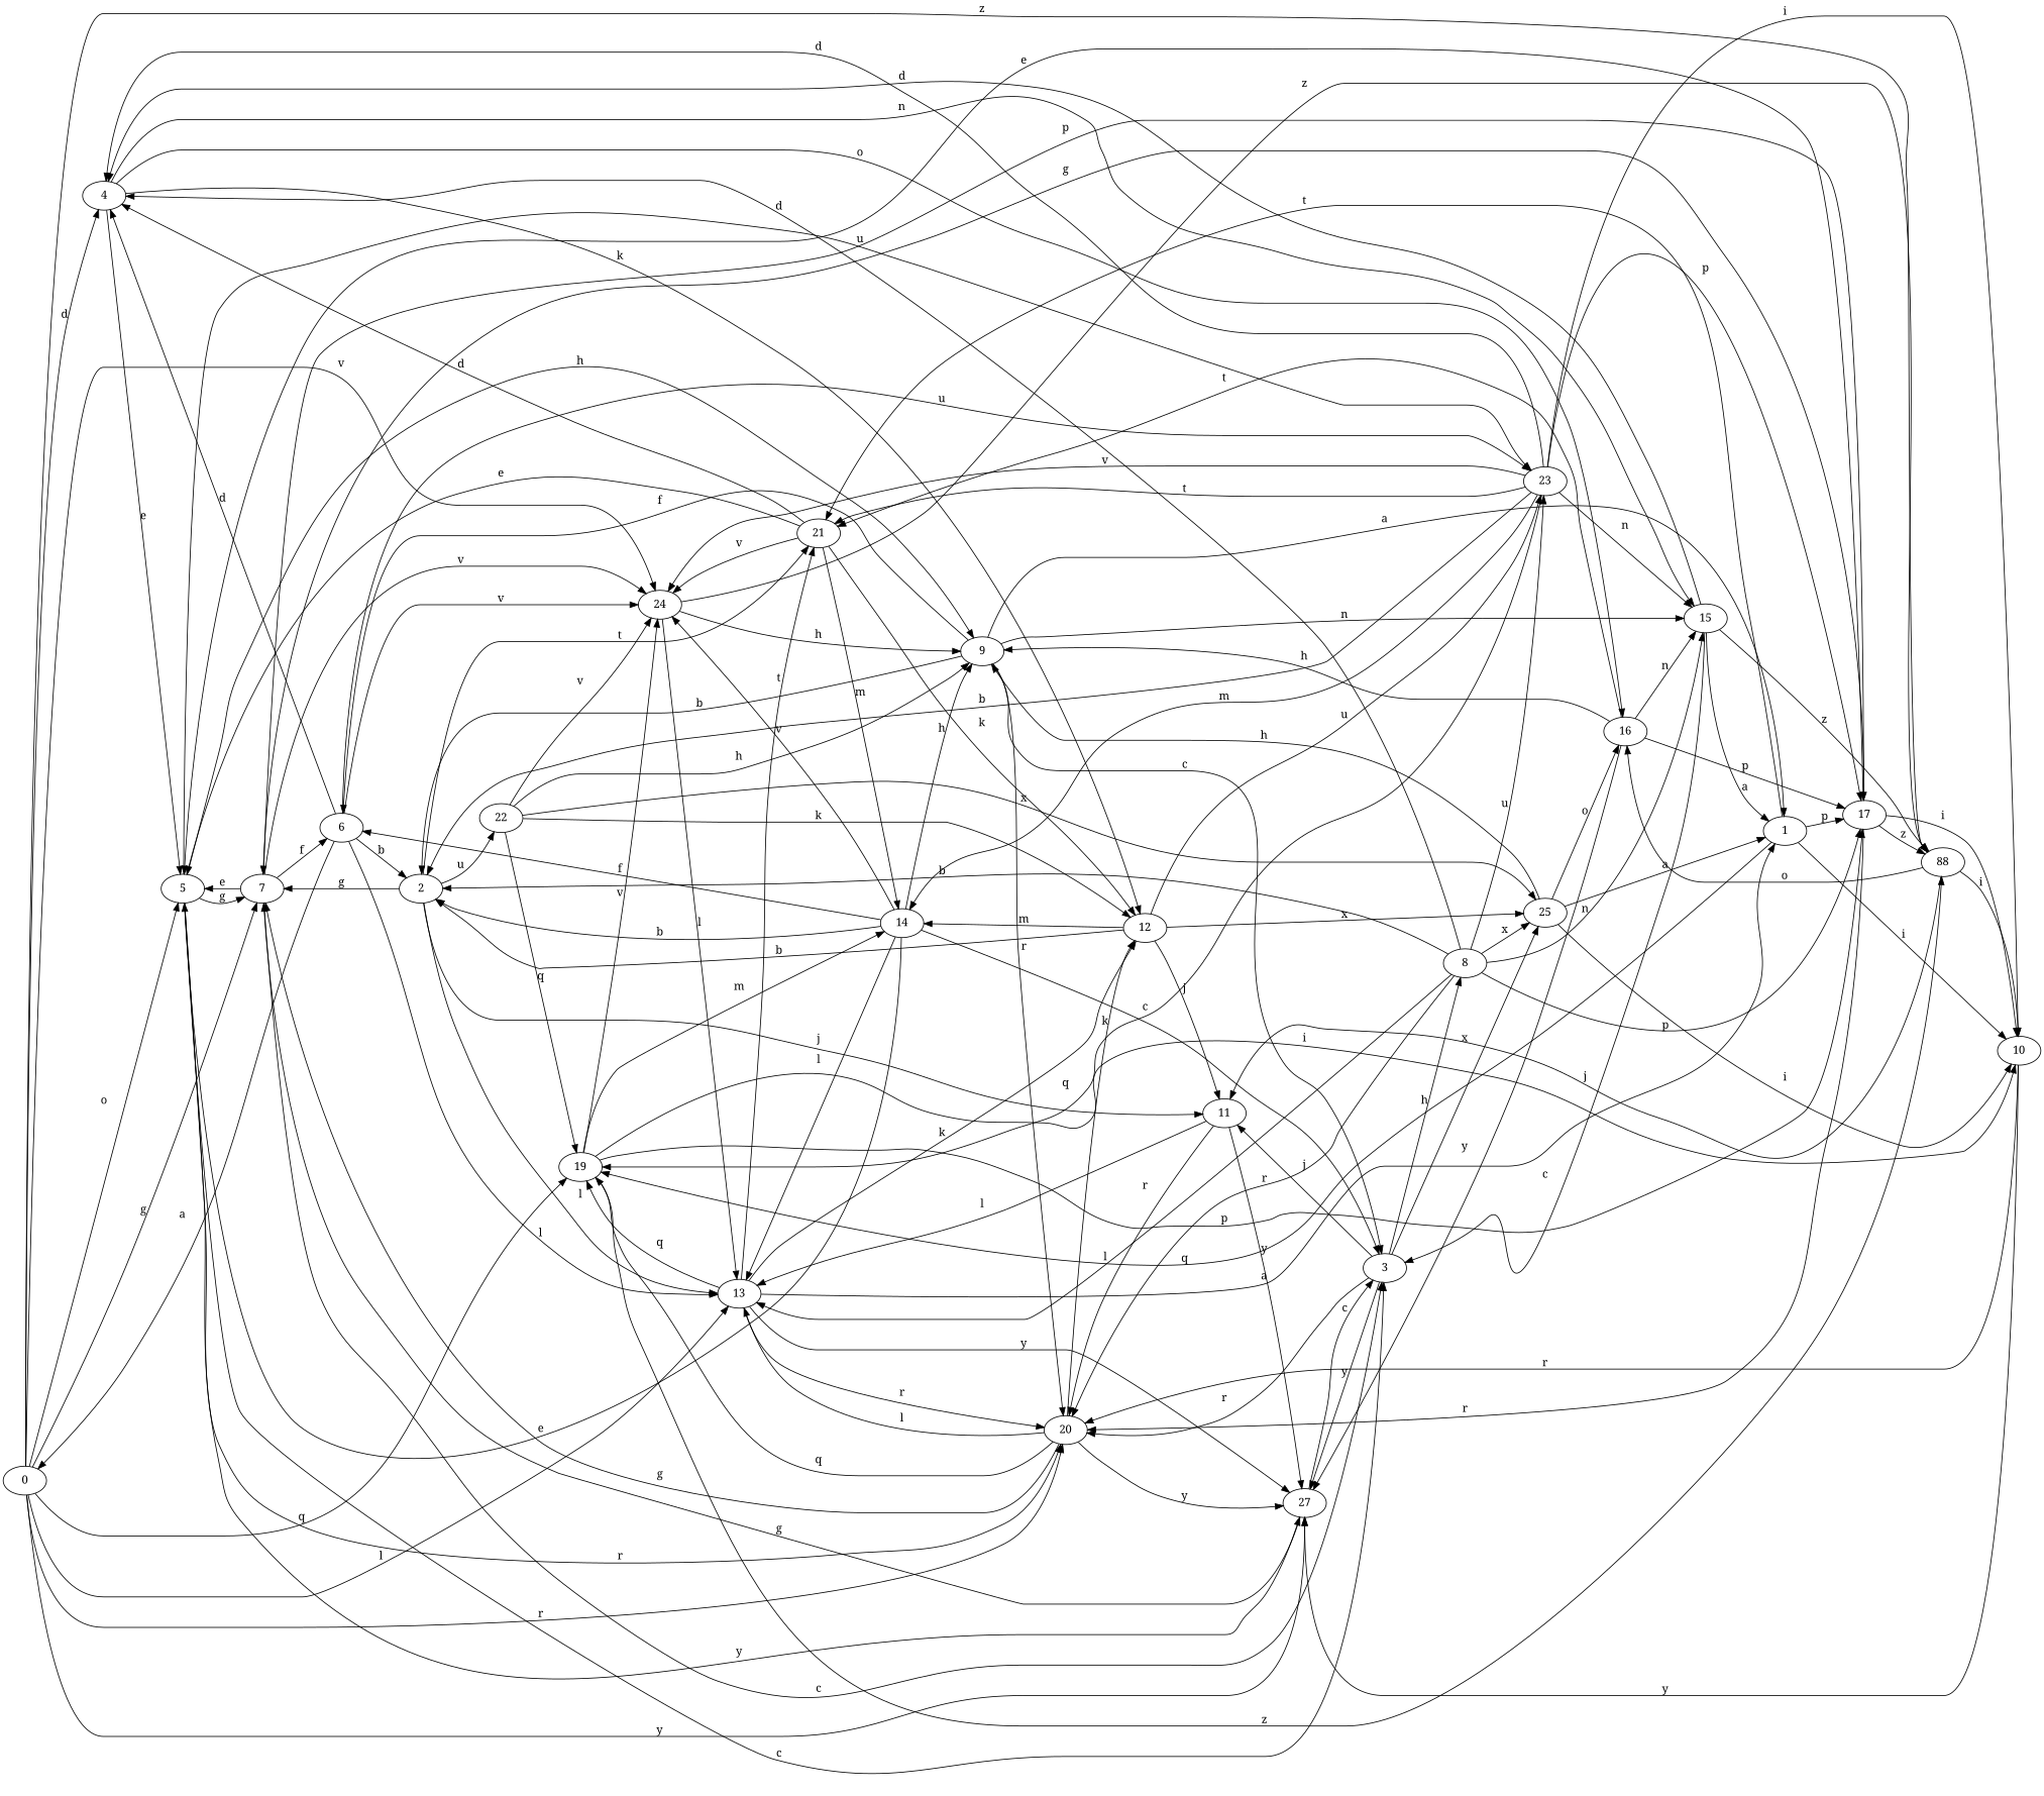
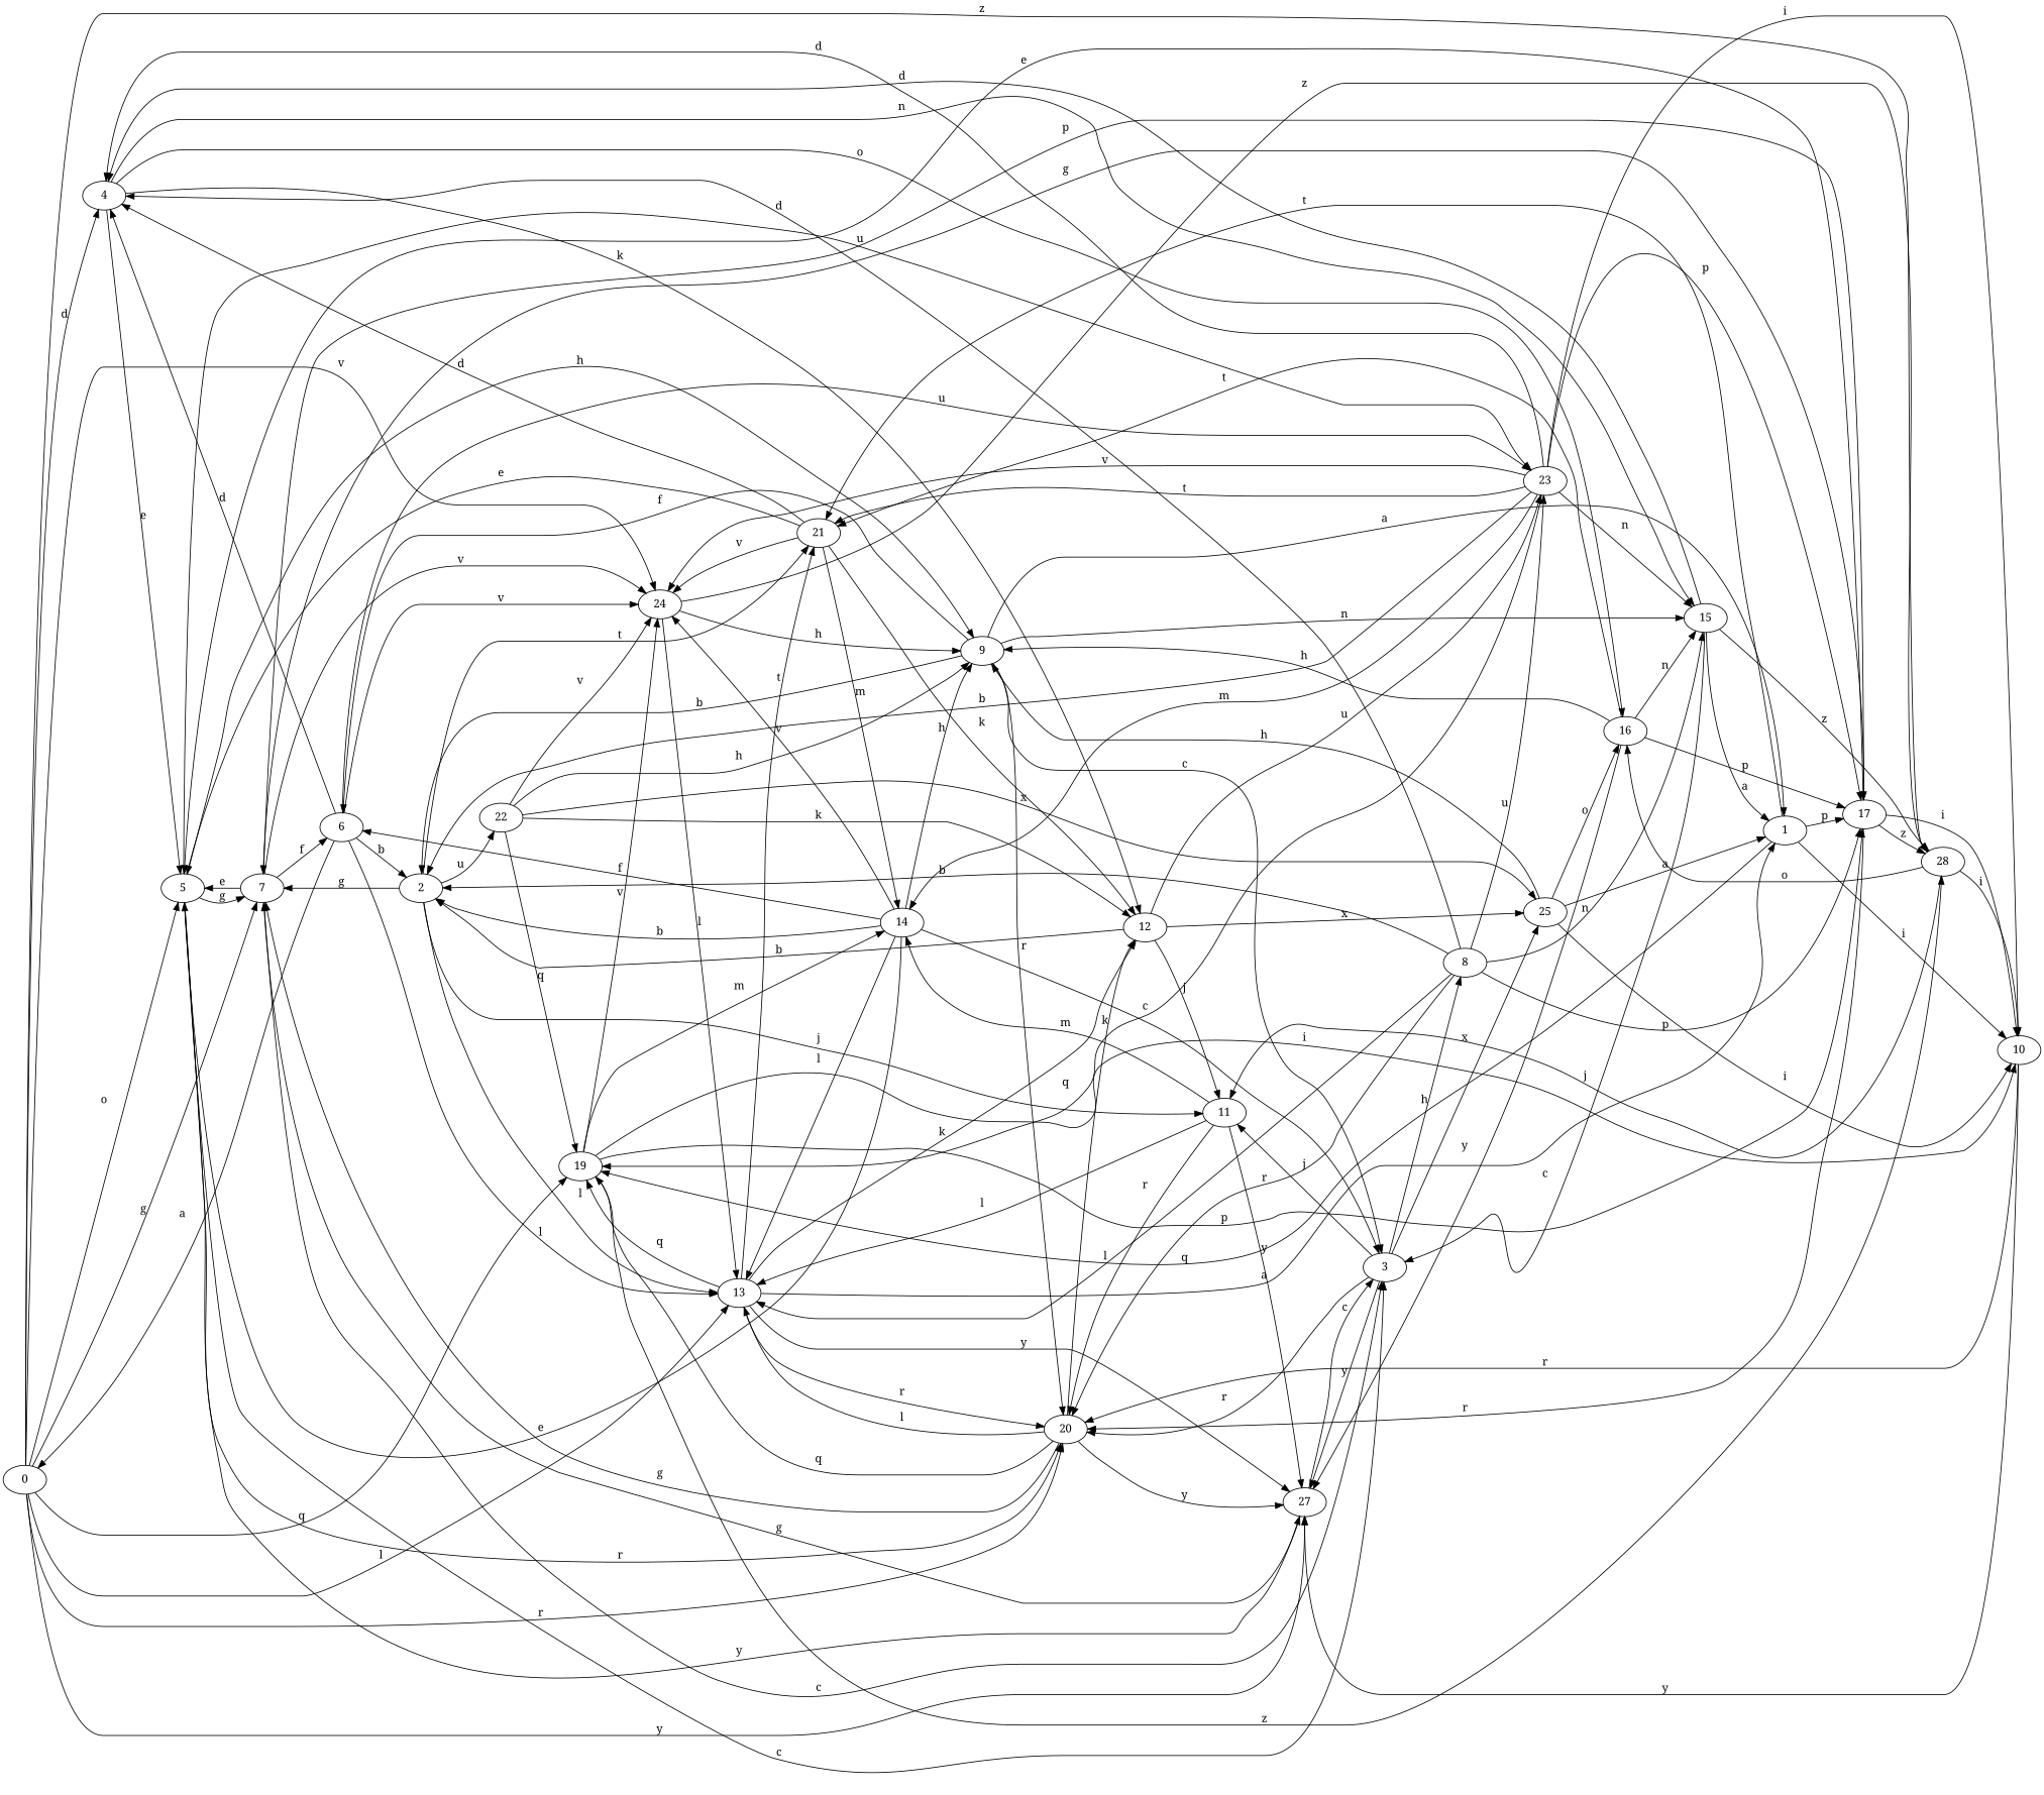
  strict digraph {
    fontname="Noto Serif"
    rankdir=LR
    node [fontname="Noto Serif"]
    edge [fontname="Noto Serif"]
    0
    4
    5
    7
    13
    19
    20
    24
    27
-   28 [label=88]
+   28
    3
    11
    8
    25
    12
    15
    16
    9
    23
    17
    6
    1
    21
    10
    14
    2
    22
    0 -> 4 [label=d]
    0 -> 5 [label=o]
    0 -> 7 [label=g]
    0 -> 13 [label=l]
    0 -> 19 [label=q]
    0 -> 20 [label=r]
    0 -> 24 [label=v]
    0 -> 27 [label=y]
    0 -> 28 [label=z]
    4 -> 5 [label=e]
    4 -> 12 [label=k]
    4 -> 15 [label=n]
    4 -> 16 [label=o]
    5 -> 7 [label=g]
    5 -> 20 [label=r]
    5 -> 27 [label=y]
    5 -> 3 [label=c]
    5 -> 9 [label=h]
    5 -> 23 [label=u]
    7 -> 5 [label=e]
    7 -> 24 [label=v]
    7 -> 3 [label=c]
    7 -> 17 [label=p]
    7 -> 6 [label=f]
    13 -> 19 [label=q]
    13 -> 20 [label=r]
    13 -> 27 [label=y]
    13 -> 12 [label=k]
    13 -> 1 [label=a]
    13 -> 21 [label=t]
    19 -> 24 [label=v]
    19 -> 28 [label=z]
    19 -> 17 [label=p]
    19 -> 10 [label=i]
    19 -> 14 [label=m]
    20 -> 7 [label=g]
    20 -> 13 [label=l]
    20 -> 19 [label=q]
    20 -> 27 [label=y]
    20 -> 12 [label=k]
    24 -> 13 [label=l]
    24 -> 28 [label=z]
    24 -> 9 [label=h]
    27 -> 7 [label=g]
    27 -> 3 [label=c]
    28 -> 11 [label=j]
    28 -> 16 [label=o]
    28 -> 10 [label=i]
    3 -> 20 [label=r]
    3 -> 27 [label=y]
    3 -> 11 [label=j]
    3 -> 8 [label=h]
    3 -> 25 [label=x]
    11 -> 13 [label=l]
    11 -> 20 [label=r]
    11 -> 27 [label=y]
    8 -> 4 [label=d]
    8 -> 13 [label=l]
    8 -> 20 [label=r]
-   8 -> 25 [label=x]
    8 -> 15 [label=n]
    8 -> 23 [label=u]
    8 -> 17 [label=p]
    8 -> 2 [label=b]
    25 -> 16 [label=o]
    25 -> 9 [label=h]
    25 -> 1 [label=a]
    25 -> 10 [label=i]
    12 -> 11 [label=j]
    12 -> 25 [label=x]
    12 -> 23 [label=u]
-   12 -> 14 [label=m]
+   11 -> 14 [label=m]
    12 -> 2 [label=b]
    15 -> 4 [label=d]
    15 -> 28 [label=z]
    15 -> 3 [label=c]
    15 -> 1 [label=a]
    16 -> 27 [label=y]
    16 -> 15 [label=n]
    16 -> 9 [label=h]
    16 -> 17 [label=p]
    16 -> 21 [label=t]
    9 -> 20 [label=r]
    9 -> 3 [label=c]
    9 -> 15 [label=n]
    9 -> 6 [label=f]
    9 -> 1 [label=a]
    9 -> 2 [label=b]
    23 -> 4 [label=d]
    23 -> 19 [label=q]
    23 -> 24 [label=v]
    23 -> 15 [label=n]
    23 -> 17 [label=p]
    23 -> 21 [label=t]
    23 -> 10 [label=i]
    23 -> 14 [label=m]
    23 -> 2 [label=b]
    17 -> 5 [label=e]
    17 -> 7 [label=g]
    17 -> 20 [label=r]
    17 -> 28 [label=z]
    17 -> 10 [label=i]
    6 -> 0 [label=a]
    6 -> 4 [label=d]
    6 -> 13 [label=l]
    6 -> 24 [label=v]
    6 -> 23 [label=u]
    6 -> 2 [label=b]
    1 -> 19 [label=q]
    1 -> 17 [label=p]
    1 -> 21 [label=t]
    1 -> 10 [label=i]
    21 -> 4 [label=d]
    21 -> 5 [label=e]
    21 -> 24 [label=v]
    21 -> 12 [label=k]
    21 -> 14 [label=m]
    10 -> 20 [label=r]
    10 -> 27 [label=y]
    14 -> 5 [label=e]
    14 -> 13 [label=l]
    14 -> 24 [label=v]
    14 -> 3 [label=c]
    14 -> 9 [label=h]
    14 -> 6 [label=f]
    14 -> 2 [label=b]
    2 -> 7 [label=g]
    2 -> 13 [label=l]
    2 -> 11 [label=j]
    2 -> 21 [label=t]
    2 -> 22 [label=u]
    22 -> 19 [label=q]
    22 -> 24 [label=v]
    22 -> 25 [label=x]
    22 -> 12 [label=k]
    22 -> 9 [label=h]
  }
